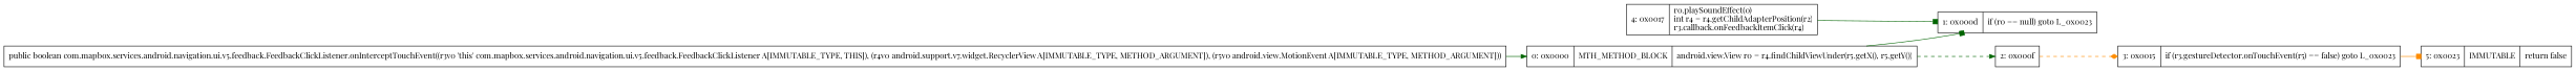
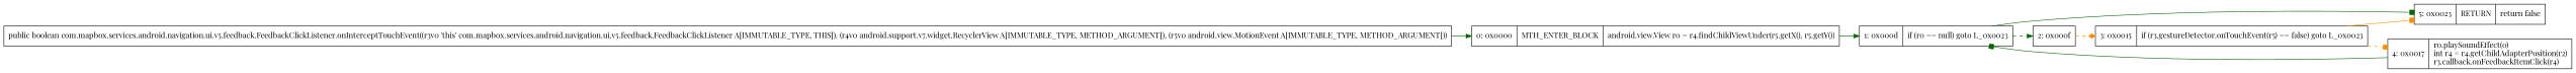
  digraph {
    fontname="Playfair Display"
    rankdir=LR
    node [fontname="Playfair Display" shape=record]
    edge [arrowhead=box color=darkgreen fontname="Playfair Display"]
-   n1 [label="{0\:\ 0x0000|MTH_METHOD_BLOCK\l|android.view.View r0 = r4.findChildViewUnder(r5.getX(), r5.getY())\l}"]
+   n1 [label="{0\:\ 0x0000|MTH_ENTER_BLOCK\l|android.view.View r0 = r4.findChildViewUnder(r5.getX(), r5.getY())\l}"]
    n2 [label="{1\:\ 0x000d|if (r0 == null) goto L_0x0023\l}"]
    n3 [label="{2\:\ 0x000f}"]
-   n4 [label="{5\:\ 0x0023|IMMUTABLE\l|return false\l}"]
+   n4 [label="{5\:\ 0x0023|RETURN\l|return false\l}"]
    n5 [label="{3\:\ 0x0015|if (r3.gestureDetector.onTouchEvent(r5) == false) goto L_0x0023\l}"]
    n6 [label="{4\:\ 0x0017|r0.playSoundEffect(0)\lint r4 = r4.getChildAdapterPosition(r2)\lr3.callback.onFeedbackItemClick(r4)\l}"]
    n7 [label="{public boolean com.mapbox.services.android.navigation.ui.v5.feedback.FeedbackClickListener.onInterceptTouchEvent((r3v0 'this' com.mapbox.services.android.navigation.ui.v5.feedback.FeedbackClickListener A[IMMUTABLE_TYPE, THIS]), (r4v0 android.support.v7.widget.RecyclerView A[IMMUTABLE_TYPE, METHOD_ARGUMENT]), (r5v0 android.view.MotionEvent A[IMMUTABLE_TYPE, METHOD_ARGUMENT])) }"]
-   n1 -> n2
-   n1 -> n3 [arrowhead=normal style=dashed]
+   n1 -> n2 [arrowhead=normal]
+   n2 -> n3 [arrowhead=normal style=dashed]
+   n2 -> n4
    n3 -> n5 [arrowhead=diamond color=darkorange style=dashed]
    n5 -> n4 [color=darkorange]
+   n5 -> n6 [color=darkorange style=dashed]
    n6 -> n2
    n7 -> n1 [arrowhead=normal]
  }
